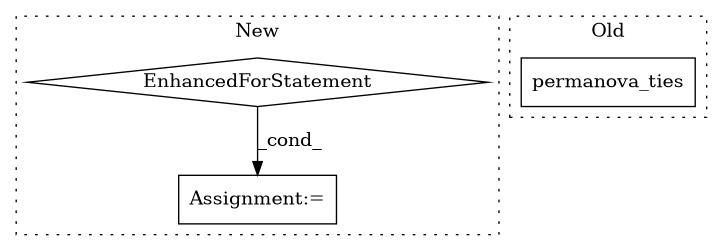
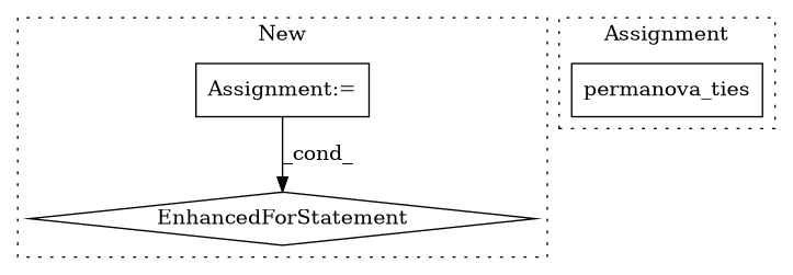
  digraph {
    node [l="53,3" s="1656,1822" shape=box]
    n1 [a=70 label=EnhancedForStatement shape=diamond]
    n2 [a=7 label="Assignment:="]
    n3 [a=32 l=16 label=permanova_ties s=1542]
    subgraph cluster_1 {
      label=New
      style=dotted
      n1
      n2
    }
    subgraph cluster_2 {
-     label=Old
+     label=Assignment
      style=dotted
      n3
    }
-   n1 -> n2 [label=_cond_]
+   n2 -> n1 [label=_cond_]
  }
